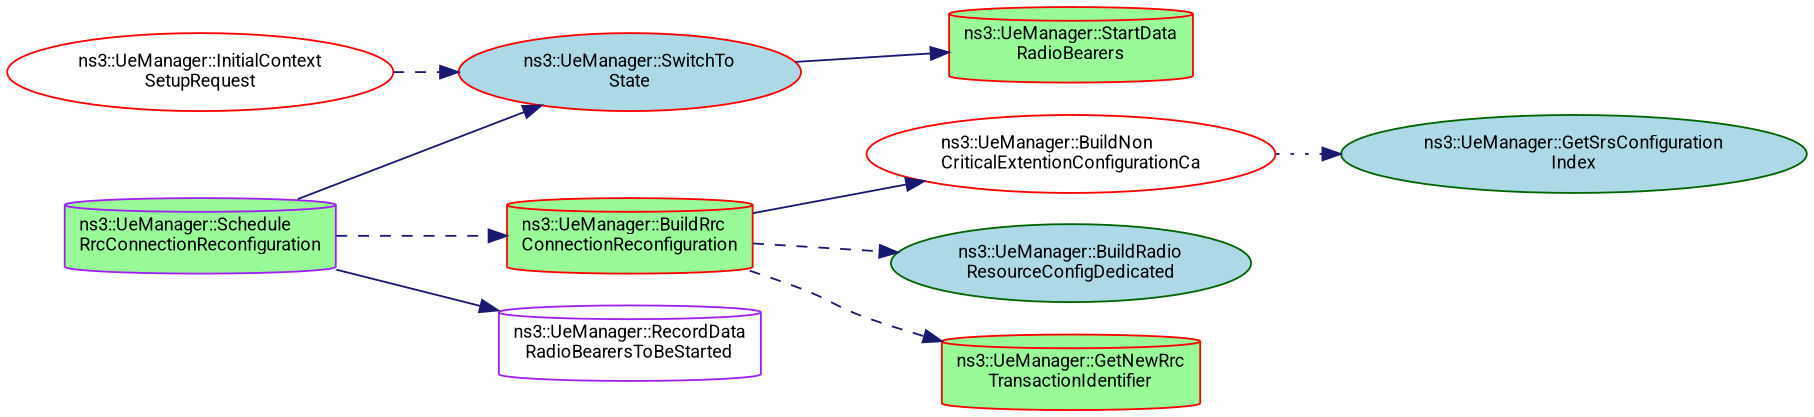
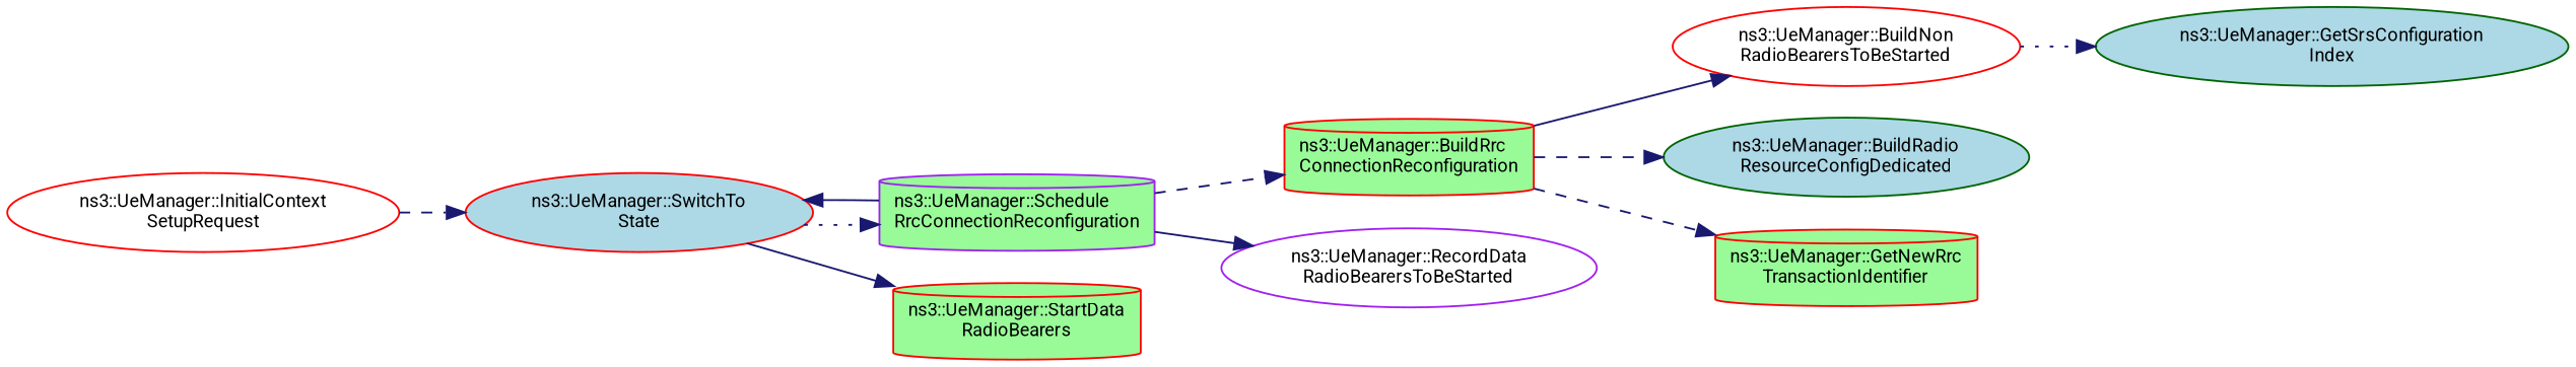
  digraph {
    fontname=Roboto
    rankdir=LR
    node [color=red fillcolor=palegreen fontname=Roboto fontsize=10 shape=ellipse style=filled]
    edge [color=midnightblue fontname=Roboto fontsize=10 labelfontname=Helvetica labelfontsize=10 style=dashed]
    n1 [fillcolor=white fontcolor=black height=0.2 label="ns3::UeManager::InitialContext\lSetupRequest" width=0.4]
    n2 [fillcolor=lightblue height=0.2 label="ns3::UeManager::SwitchTo\lState" width=0.4]
    n3 [color=purple height=0.2 label="ns3::UeManager::Schedule\lRrcConnectionReconfiguration" shape=cylinder width=0.4]
    n4 [height=0.2 label="ns3::UeManager::StartData\lRadioBearers" shape=cylinder width=0.4]
    n5 [height=0.2 label="ns3::UeManager::BuildRrc\lConnectionReconfiguration" shape=cylinder width=0.4]
-   n6 [color=purple fillcolor=white height=0.2 label="ns3::UeManager::RecordData\lRadioBearersToBeStarted" shape=cylinder width=0.4]
-   n7 [fillcolor=white height=0.2 label="ns3::UeManager::BuildNon\lCriticalExtentionConfigurationCa" width=0.4]
+   n6 [color=purple fillcolor=white height=0.2 label="ns3::UeManager::RecordData\lRadioBearersToBeStarted" width=0.4]
+   n7 [fillcolor=white height=0.2 label="ns3::UeManager::BuildNon\lRadioBearersToBeStarted" width=0.4]
    n8 [color=darkgreen fillcolor=lightblue height=0.2 label="ns3::UeManager::BuildRadio\lResourceConfigDedicated" width=0.4]
    n9 [height=0.2 label="ns3::UeManager::GetNewRrc\lTransactionIdentifier" shape=cylinder width=0.4]
    n10 [color=darkgreen fillcolor=lightblue height=0.2 label="ns3::UeManager::GetSrsConfiguration\lIndex" width=0.4]
    n1 -> n2
+   n2 -> n3 [style=dotted]
    n2 -> n4 [style=solid]
    n3 -> n2 [style=solid]
    n3 -> n5
    n3 -> n6 [style=solid]
    n5 -> n7 [style=solid]
    n5 -> n8
    n5 -> n9
    n7 -> n10 [style=dotted]
  }
